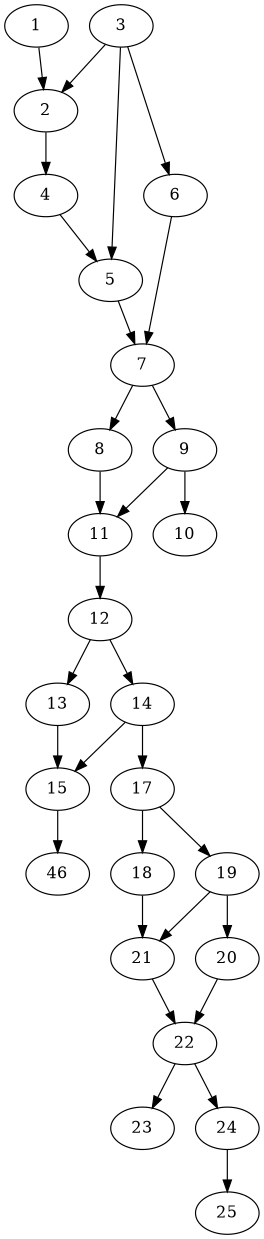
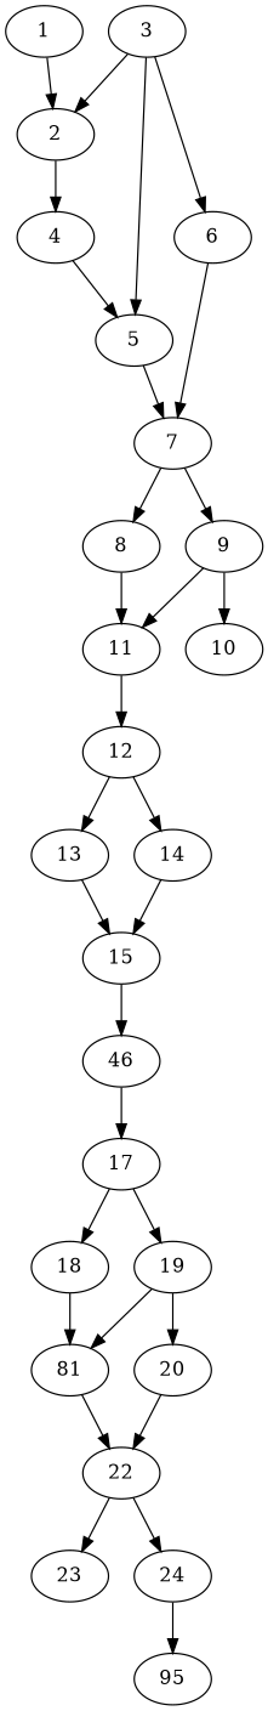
  digraph {
    node [alpha=0.10]
    1 [alpha=0.02 expect_size=49707008]
    2 [alpha=0.14 expect_size=26912768]
    4 [alpha=0.14 expect_size=35351552]
    3 [expect_size=37386240]
    5 [alpha=0.01 expect_size=27186176]
    6 [alpha=0.01 expect_size=39658496]
    7 [alpha=0.16 expect_size=7045120]
    8 [alpha=0.20 expect_size=19791872]
    9 [alpha=0.11 expect_size=22202368]
    11 [expect_size=5608448]
    10 [expect_size=50051072]
    12 [alpha=0.11 expect_size=11463680]
    13 [alpha=0.03 expect_size=44854272]
    14 [alpha=0.02 expect_size=20381696]
    15 [alpha=0.15 expect_size=6019072]
    n16 [alpha=0.06 expect_size=8973312 label=46]
    17 [alpha=0.13 expect_size=10783744]
    18 [alpha=0.19 expect_size=49094656]
    19 [alpha=0.13 expect_size=48595968]
-   21 [alpha=0.17 expect_size=49617920]
+   21 [alpha=0.17 expect_size=49617920 label=81]
    20 [alpha=0.16 expect_size=26484736]
    22 [alpha=0.07 expect_size=26131456]
    23 [alpha=0.11 expect_size=5289984]
    24 [alpha=0.07 expect_size=13065216]
-   25 [alpha=0.13 expect_size=16768000]
+   25 [alpha=0.13 expect_size=16768000 label=95]
    1 -> 2
    2 -> 4
    4 -> 5
    3 -> 2
    3 -> 5
    3 -> 6
    5 -> 7
    6 -> 7
    7 -> 8
    7 -> 9
    8 -> 11
    9 -> 11
    9 -> 10
    11 -> 12
    12 -> 13
    12 -> 14
    13 -> 15
    14 -> 15
    15 -> n16
-   14 -> 17
+   n16 -> 17
    17 -> 18
    17 -> 19
    18 -> 21
    19 -> 21
    19 -> 20
    21 -> 22
    20 -> 22
    22 -> 23
    22 -> 24
    24 -> 25
  }
